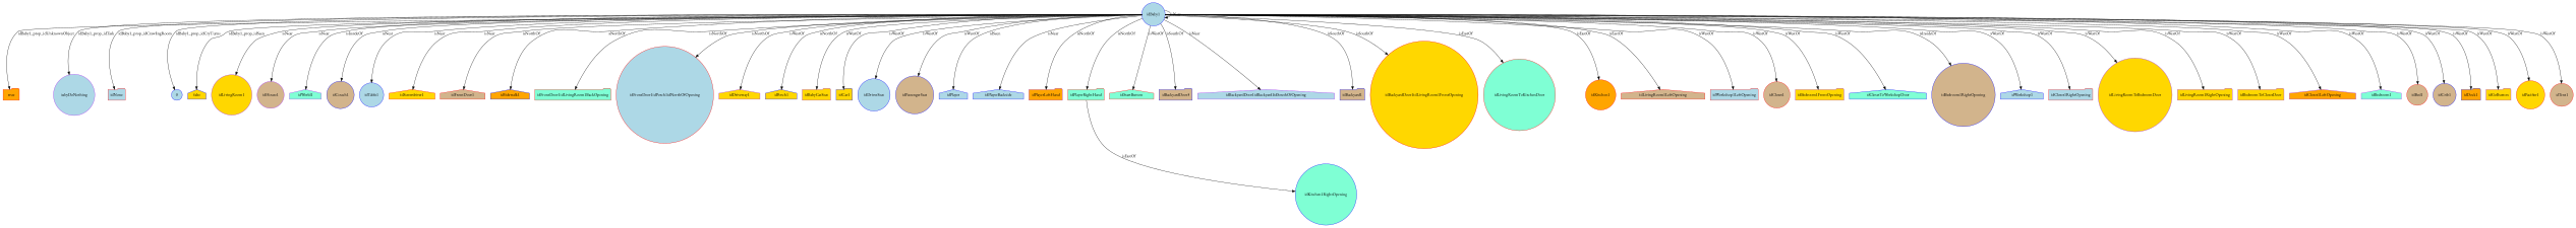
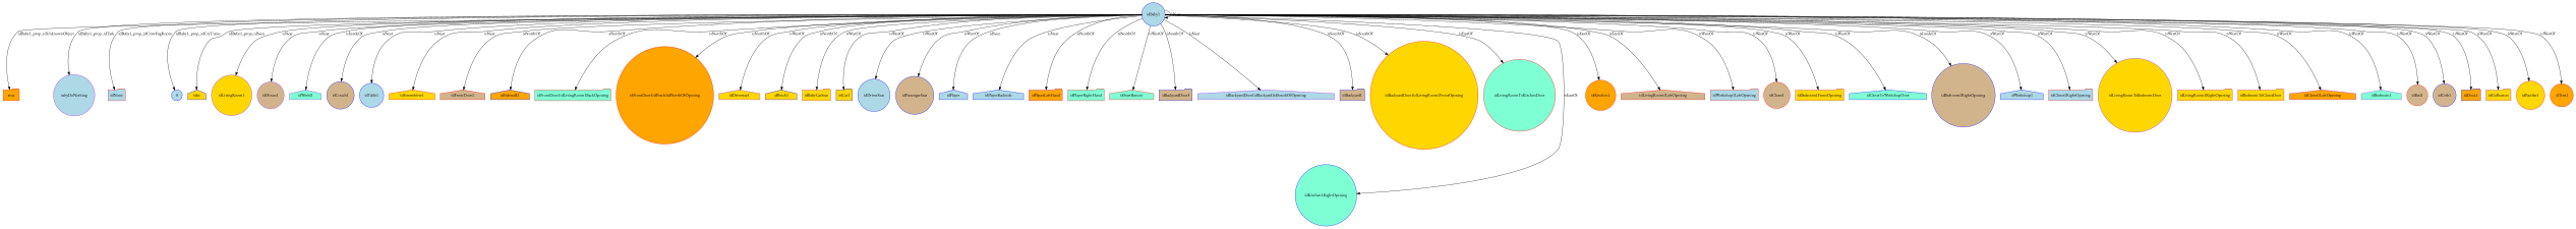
  digraph {
    fontname="EB Garamond"
    node [color=blue fillcolor=gold fontname="EB Garamond" node_type=entity_node shape=circle style=filled]
    edge [edge_type=relationship fontname="EB Garamond"]
    idBaby1 [fillcolor=lightblue]
    true [color=red fillcolor=orange node_type=property_node shape=folder]
    babyDoNothing [color=purple fillcolor=lightblue node_type=property_node]
    idNone [color=red fillcolor=lightblue node_type=property_node shape=folder]
    0 [fillcolor=lightblue node_type=property_node]
    false [node_type=property_node shape=house]
    idLivingRoom1 [color=purple]
    idHouse1 [color=purple fillcolor=tan]
    idWorld1 [color=purple fillcolor=aquamarine shape=house]
    idCouch1 [fillcolor=tan]
    idTable1 [fillcolor=lightblue]
    idScrewdriver1 [color=red shape=house]
    idFrontDoor1 [color=red fillcolor=tan shape=house]
    idSidewalk1 [fillcolor=orange shape=house]
    idFrontDoor1idLivingRoom1BackOpening [color=red fillcolor=aquamarine shape=folder]
-   idFrontDoor1idPorch1idNorthOfOpening [color=red fillcolor=lightblue]
+   idFrontDoor1idPorch1idNorthOfOpening [color=red fillcolor=orange]
    idDriveway1 [color=purple shape=house]
    idPorch1 [shape=house]
    idBabyCarSeat [color=purple shape=folder]
    idCar1 [shape=folder]
    idDriverSeat [fillcolor=lightblue]
    idPassengerSeat [fillcolor=tan]
    idPlayer [fillcolor=lightblue shape=house]
    idPlayerBackside [fillcolor=lightblue shape=house]
    idPlayerLeftHand [color=purple fillcolor=orange shape=folder]
    idPlayerRightHand [color=red fillcolor=aquamarine shape=folder]
    idStartButton [color=red fillcolor=aquamarine shape=house]
    n28 [fillcolor=tan label=idBackyardDoor8 shape=folder]
    idBackyardDoor1idBackyard1idSouthOfOpening [color=purple fillcolor=lightblue shape=house]
    idBackyard1 [fillcolor=tan shape=folder]
    idBackyardDoor1idLivingRoom1FrontOpening [color=red]
    idLivingRoomToKitchenDoor [color=red fillcolor=aquamarine]
    idKitchen1RightOpening [fillcolor=aquamarine]
    idKitchen1 [color=red fillcolor=orange]
    idLivingRoom1LeftOpening [color=red fillcolor=tan shape=house]
    idWorkshop1LeftOpening [color=red fillcolor=lightblue shape=folder]
    idCloset1 [color=red fillcolor=tan]
    n38 [color=purple label=idBedroom1FrontOpening shape=folder]
    idClosetToWorkshopDoor [fillcolor=aquamarine shape=house]
    idBedroom1RightOpening [fillcolor=tan]
    idWorkshop1 [fillcolor=lightblue shape=house]
    idCloset1RightOpening [color=red fillcolor=lightblue shape=folder]
    idLivingRoomToBedroomDoor [color=purple]
    idLivingRoom1RightOpening [color=purple shape=folder]
    idBedroomToClosetDoor [color=purple shape=folder]
    idCloset1LeftOpening [color=purple fillcolor=orange shape=house]
    idBedroom1 [color=purple fillcolor=aquamarine shape=house]
    idBed1 [color=red fillcolor=tan]
    idCrib1 [fillcolor=tan]
    idDock1 [fillcolor=orange shape=folder]
    idGoButton [color=purple shape=folder]
    idPacifier1 [color=red]
-   idTent1 [color=red fillcolor=tan]
+   idTent1 [color=red fillcolor=orange]
    idBaby1 -> idBaby1 [label=isNear]
    idBaby1 -> true [edge_type=property label=idBaby1_prop_idUnknownObject]
    idBaby1 -> babyDoNothing [edge_type=property label=idBaby1_prop_idTask]
    idBaby1 -> idNone [edge_type=property label=idBaby1_prop_idCrawlingRoom]
    idBaby1 -> 0 [edge_type=property label=idBaby1_prop_idCryTurns]
    idBaby1 -> false [edge_type=property label=idBaby1_prop_idSeen]
    idBaby1 -> idLivingRoom1 [label=isNear]
    idBaby1 -> idHouse1 [label=isNear]
    idBaby1 -> idWorld1 [label=isInsideOf]
    idBaby1 -> idCouch1 [label=isNear]
    idBaby1 -> idTable1 [label=isNear]
    idBaby1 -> idScrewdriver1 [label=isNear]
    idBaby1 -> idFrontDoor1 [label=isNorthOf]
    idBaby1 -> idSidewalk1 [label=isNorthOf]
    idBaby1 -> idFrontDoor1idLivingRoom1BackOpening [label=isNorthOf]
    idBaby1 -> idFrontDoor1idPorch1idNorthOfOpening [label=isNorthOf]
    idBaby1 -> idDriveway1 [label=isWestOf]
    idBaby1 -> idPorch1 [label=isNorthOf]
    idBaby1 -> idBabyCarSeat [label=isWestOf]
    idBaby1 -> idCar1 [label=isWestOf]
    idBaby1 -> idDriverSeat [label=isWestOf]
    idBaby1 -> idPassengerSeat [label=isWestOf]
    idBaby1 -> idPlayer [label=idSeen]
    idBaby1 -> idPlayerBackside [label=isNear]
    idBaby1 -> idPlayerLeftHand [label=isNorthOf]
    idBaby1 -> idPlayerRightHand [label=isNorthOf]
    idBaby1 -> idStartButton [label=isWestOf]
    idBaby1 -> n28 [label=isSouthOf]
    idBaby1 -> idBackyardDoor1idBackyard1idSouthOfOpening [label=isNear]
    idBaby1 -> idBackyard1 [label=isSouthOf]
    idBaby1 -> idBackyardDoor1idLivingRoom1FrontOpening [label=isSouthOf]
    idBaby1 -> idLivingRoomToKitchenDoor [label=isEastOf]
-   idPlayerRightHand -> idKitchen1RightOpening [label=isEastOf]
+   idBaby1 -> idKitchen1RightOpening [label=isEastOf]
    idBaby1 -> idKitchen1 [label=isEastOf]
    idBaby1 -> idLivingRoom1LeftOpening [label=isEastOf]
    idBaby1 -> idWorkshop1LeftOpening [label=isWestOf]
    idBaby1 -> idCloset1 [label=isWestOf]
    idBaby1 -> n38 [label=isWestOf]
    idBaby1 -> idClosetToWorkshopDoor [label=isWestOf]
    idBaby1 -> idBedroom1RightOpening [label=isInsideOf]
    idBaby1 -> idWorkshop1 [label=isWestOf]
    idBaby1 -> idCloset1RightOpening [label=isWestOf]
    idBaby1 -> idLivingRoomToBedroomDoor [label=isWestOf]
    idBaby1 -> idLivingRoom1RightOpening [label=isWestOf]
    idBaby1 -> idBedroomToClosetDoor [label=isWestOf]
    idBaby1 -> idCloset1LeftOpening [label=isWestOf]
    idBaby1 -> idBedroom1 [label=isWestOf]
    idBaby1 -> idBed1 [label=isWestOf]
    idBaby1 -> idCrib1 [label=isWestOf]
    idBaby1 -> idDock1 [label=isWestOf]
    idBaby1 -> idGoButton [label=isWestOf]
    idBaby1 -> idPacifier1 [label=isWestOf]
    idBaby1 -> idTent1 [label=isWestOf]
  }
